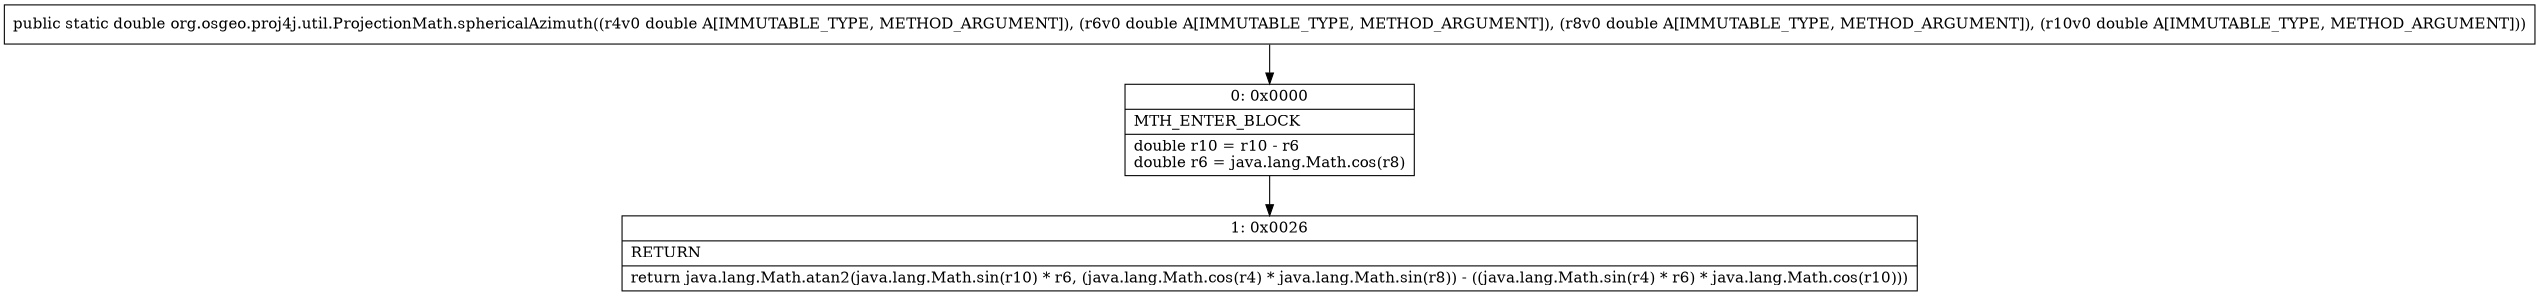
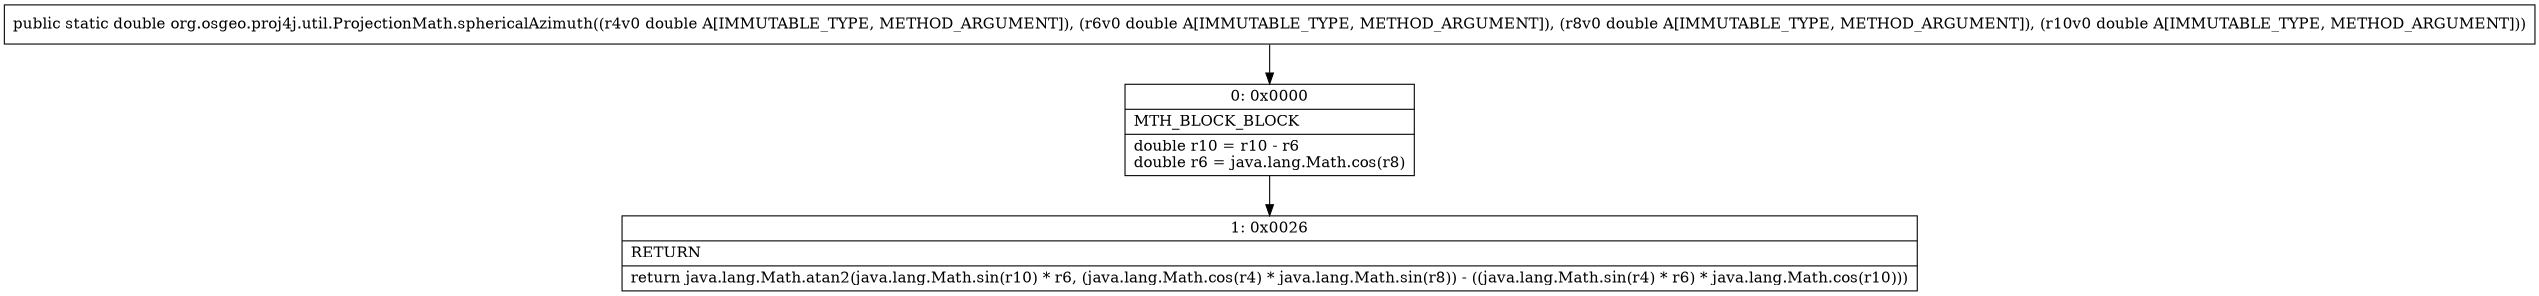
  digraph {
    node [shape=record]
-   n1 [label="{0\:\ 0x0000|MTH_ENTER_BLOCK\l|double r10 = r10 \- r6\ldouble r6 = java.lang.Math.cos(r8)\l}"]
+   n1 [label="{0\:\ 0x0000|MTH_BLOCK_BLOCK\l|double r10 = r10 \- r6\ldouble r6 = java.lang.Math.cos(r8)\l}"]
    n2 [label="{1\:\ 0x0026|RETURN\l|return java.lang.Math.atan2(java.lang.Math.sin(r10) * r6, (java.lang.Math.cos(r4) * java.lang.Math.sin(r8)) \- ((java.lang.Math.sin(r4) * r6) * java.lang.Math.cos(r10)))\l}"]
    n3 [label="{public static double org.osgeo.proj4j.util.ProjectionMath.sphericalAzimuth((r4v0 double A[IMMUTABLE_TYPE, METHOD_ARGUMENT]), (r6v0 double A[IMMUTABLE_TYPE, METHOD_ARGUMENT]), (r8v0 double A[IMMUTABLE_TYPE, METHOD_ARGUMENT]), (r10v0 double A[IMMUTABLE_TYPE, METHOD_ARGUMENT])) }"]
    n1 -> n2
    n3 -> n1
  }
